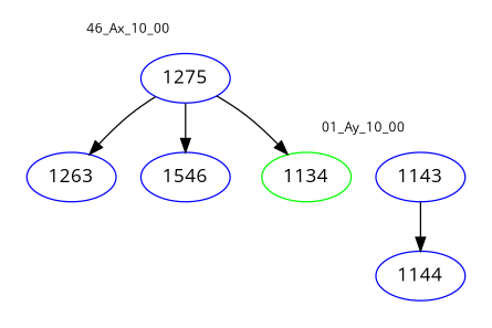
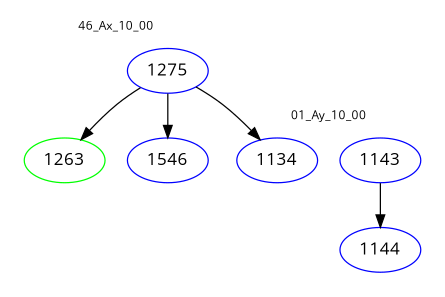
  digraph {
    fontname="Open Sans"
    node [color=blue fontname="Open Sans"]
    edge [color=black fontname="Open Sans"]
    n1 [label=1143]
-   n2 [color=green label=1134]
+   n2 [label=1134]
    n3 [label=1144]
    n4 [label=1275]
-   n5 [label=1263]
+   n5 [color=green label=1263]
    n6 [label=1546]
    subgraph cluster_1 {
      color=white
      fontsize=10
      label="01_Ay_10_00"
      n1
      n2
      n3
    }
    subgraph cluster_2 {
      color=white
      fontsize=10
      label="46_Ax_10_00"
      n4
      n5
      n6
    }
    n1 -> n3
    n4 -> n2
    n4 -> n5
    n4 -> n6
  }
